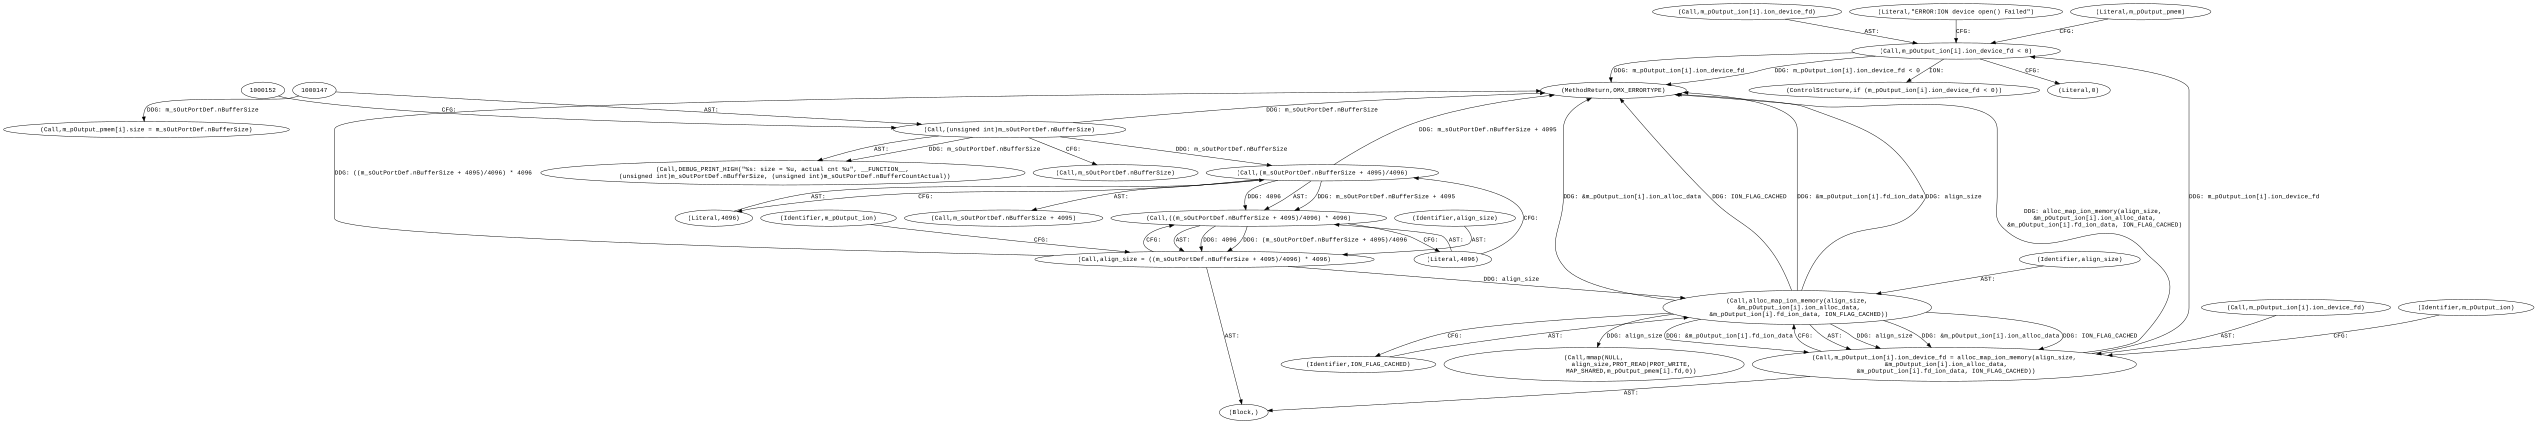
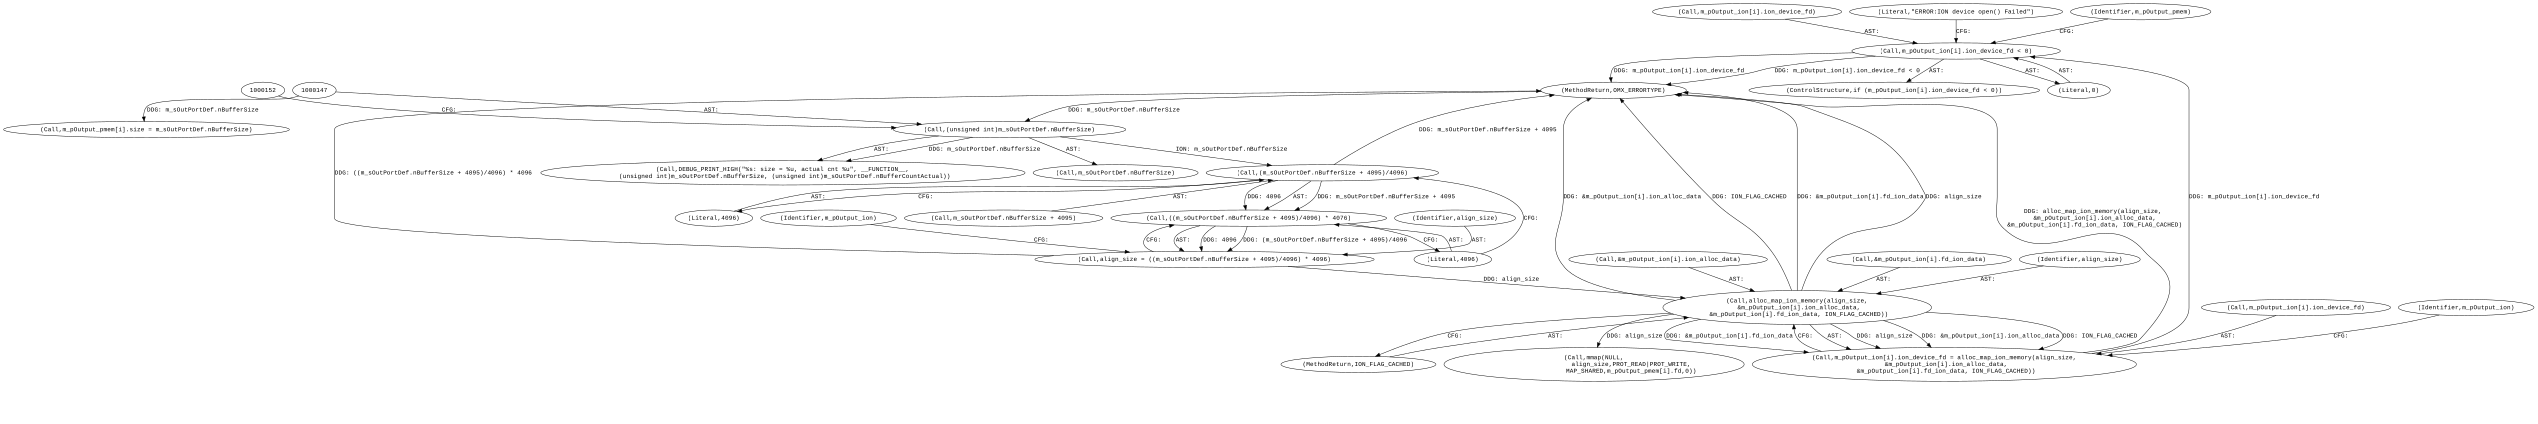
  digraph {
    fontname="Liberation Mono"
    node [fontname="Liberation Mono"]
    edge [fontname="Liberation Mono"]
    n1 [label="(Call,m_pOutput_ion[i].ion_device_fd < 0)"]
    n2 [label="(MethodReturn,OMX_ERRORTYPE)"]
    n3 [label="(ControlStructure,if (m_pOutput_ion[i].ion_device_fd < 0))"]
    n4 [label="(Literal,0)"]
    n5 [label="(Call,m_pOutput_ion[i].ion_device_fd = alloc_map_ion_memory(align_size,\n &m_pOutput_ion[i].ion_alloc_data,\n &m_pOutput_ion[i].fd_ion_data, ION_FLAG_CACHED))"]
    n6 [label="(Call,alloc_map_ion_memory(align_size,\n &m_pOutput_ion[i].ion_alloc_data,\n &m_pOutput_ion[i].fd_ion_data, ION_FLAG_CACHED))"]
-   n7 [label="(Block,)"]
    n8 [label="(Call,mmap(NULL,\n                    align_size,PROT_READ|PROT_WRITE,\n                    MAP_SHARED,m_pOutput_pmem[i].fd,0))"]
-   n9 [label="(Identifier,ION_FLAG_CACHED)"]
+   n9 [label="(MethodReturn,ION_FLAG_CACHED)"]
    n10 [label="(Call,align_size = ((m_sOutPortDef.nBufferSize + 4095)/4096) * 4096)"]
-   n11 [label="(Call,((m_sOutPortDef.nBufferSize + 4095)/4096) * 4096)"]
+   n11 [label="(Call,((m_sOutPortDef.nBufferSize + 4095)/4096) * 4076)"]
    n12 [label="(Literal,4096)"]
    n13 [label="(Call,(m_sOutPortDef.nBufferSize + 4095)/4096)"]
    n14 [label="(Literal,4096)"]
    n15 [label="(Call,(unsigned int)m_sOutPortDef.nBufferSize)"]
    n16 [label="(Call,m_sOutPortDef.nBufferSize)"]
    n17 [label="(Call,DEBUG_PRINT_HIGH(\"%s: size = %u, actual cnt %u\", __FUNCTION__,\n (unsigned int)m_sOutPortDef.nBufferSize, (unsigned int)m_sOutPortDef.nBufferCountActual))"]
    n18 [label="(Call,m_sOutPortDef.nBufferSize + 4095)"]
    n19 [label="(Call,m_pOutput_pmem[i].size = m_sOutPortDef.nBufferSize)"]
    n20 [label="(Call,m_pOutput_ion[i].ion_device_fd)"]
    n21 [label="(Literal,\"ERROR:ION device open() Failed\")"]
+   n22 [label="(Call,&m_pOutput_ion[i].ion_alloc_data)"]
    n23 [label="(Identifier,align_size)"]
+   n24 [label="(Call,&m_pOutput_ion[i].fd_ion_data)"]
    n25 [label="(Call,m_pOutput_ion[i].ion_device_fd)"]
    n26 [label="(Identifier,m_pOutput_ion)"]
    n27 [label="(Identifier,m_pOutput_ion)"]
-   n28 [label="(Literal,m_pOutput_pmem)"]
+   n28 [label="(Identifier,m_pOutput_pmem)"]
    n29 [label="(Identifier,align_size)"]
    1000147
    1000152
    n1 -> n2 [label="DDG: m_pOutput_ion[i].ion_device_fd"]
    n1 -> n2 [label="DDG: m_pOutput_ion[i].ion_device_fd < 0"]
-   n1 -> n3 [label="ION: "]
-   n1 -> n4 [label="CFG: "]
+   n1 -> n3 [label="AST: "]
+   n1 -> n4 [label="AST: "]
+   n4 -> n1 [label="AST: "]
    n5 -> n1 [label="DDG: m_pOutput_ion[i].ion_device_fd"]
    n5 -> n2 [label="DDG: alloc_map_ion_memory(align_size,\n &m_pOutput_ion[i].ion_alloc_data,\n &m_pOutput_ion[i].fd_ion_data, ION_FLAG_CACHED)"]
    n5 -> n6 [label="CFG: "]
-   n5 -> n7 [label="AST: "]
    n6 -> n2 [label="DDG: align_size"]
    n6 -> n2 [label="DDG: ION_FLAG_CACHED"]
    n6 -> n2 [label="DDG: &m_pOutput_ion[i].fd_ion_data"]
    n6 -> n2 [label="DDG: &m_pOutput_ion[i].ion_alloc_data"]
    n6 -> n5 [label="AST: "]
    n6 -> n5 [label="DDG: align_size"]
    n6 -> n5 [label="DDG: &m_pOutput_ion[i].ion_alloc_data"]
    n6 -> n5 [label="DDG: &m_pOutput_ion[i].fd_ion_data"]
    n6 -> n5 [label="DDG: ION_FLAG_CACHED"]
    n6 -> n8 [label="DDG: align_size"]
    n6 -> n9 [label="CFG: "]
    n9 -> n6 [label="AST: "]
    n10 -> n2 [label="DDG: ((m_sOutPortDef.nBufferSize + 4095)/4096) * 4096"]
    n10 -> n6 [label="DDG: align_size"]
-   n10 -> n7 [label="AST: "]
    n10 -> n11 [label="CFG: "]
    n11 -> n10 [label="AST: "]
    n11 -> n10 [label="DDG: (m_sOutPortDef.nBufferSize + 4095)/4096"]
    n11 -> n10 [label="DDG: 4096"]
    n11 -> n12 [label="CFG: "]
    n12 -> n11 [label="AST: "]
    n12 -> n13 [label="CFG: "]
    n13 -> n2 [label="DDG: m_sOutPortDef.nBufferSize + 4095"]
    n13 -> n11 [label="AST: "]
    n13 -> n11 [label="DDG: m_sOutPortDef.nBufferSize + 4095"]
    n13 -> n11 [label="DDG: 4096"]
    n13 -> n14 [label="CFG: "]
    n14 -> n13 [label="AST: "]
-   n15 -> n2 [label="DDG: m_sOutPortDef.nBufferSize"]
-   n15 -> n13 [label="DDG: m_sOutPortDef.nBufferSize"]
-   n15 -> n16 [label="CFG: "]
+   n2 -> n15 [label="DDG: m_sOutPortDef.nBufferSize"]
+   n15 -> n13 [label="ION: m_sOutPortDef.nBufferSize"]
+   n15 -> n16 [label="AST: "]
    n15 -> n17 [label="AST: "]
    n15 -> n17 [label="DDG: m_sOutPortDef.nBufferSize"]
-   n13 -> n18 [label="AST: "]
+   n18 -> n13 [label="AST: "]
    n20 -> n1 [label="AST: "]
    n21 -> n1 [label="CFG: "]
+   n22 -> n6 [label="AST: "]
    n23 -> n10 [label="AST: "]
+   n24 -> n6 [label="AST: "]
    n25 -> n5 [label="AST: "]
    n26 -> n10 [label="CFG: "]
    n27 -> n5 [label="CFG: "]
    n28 -> n1 [label="CFG: "]
    n29 -> n6 [label="AST: "]
    1000147 -> n15 [label="AST: "]
    1000147 -> n19 [label="DDG: m_sOutPortDef.nBufferSize"]
    1000152 -> n15 [label="CFG: "]
  }
